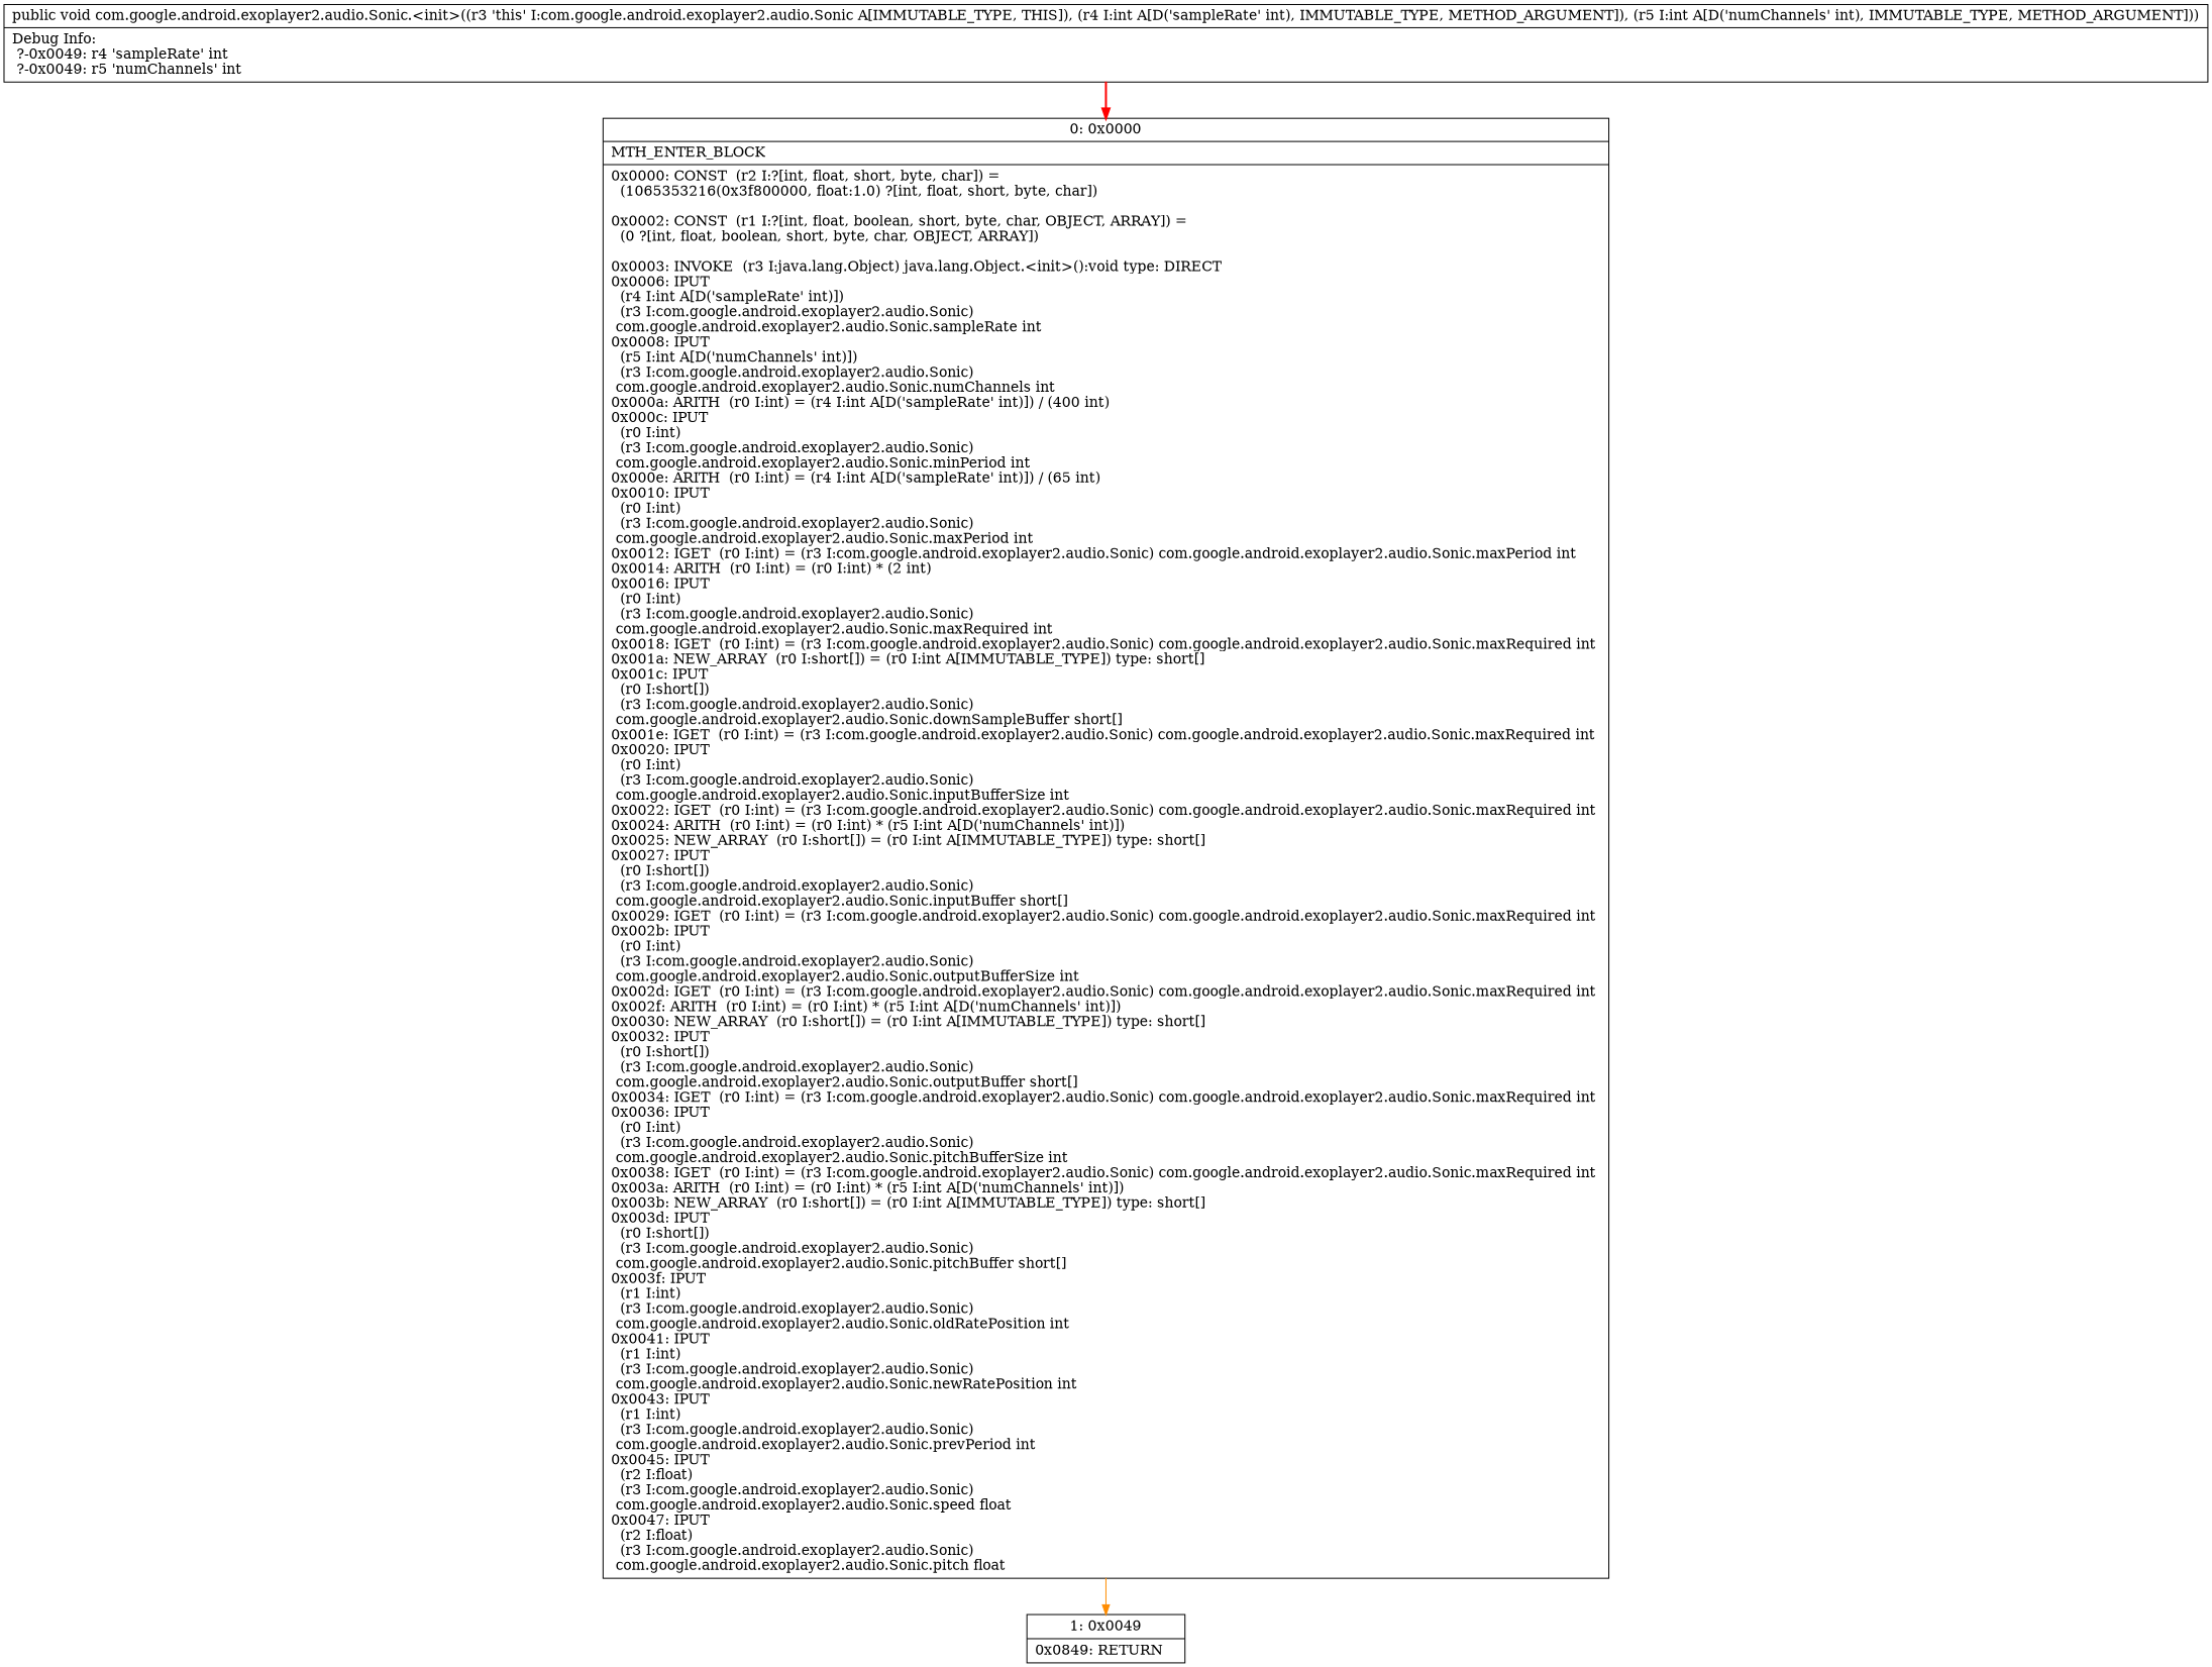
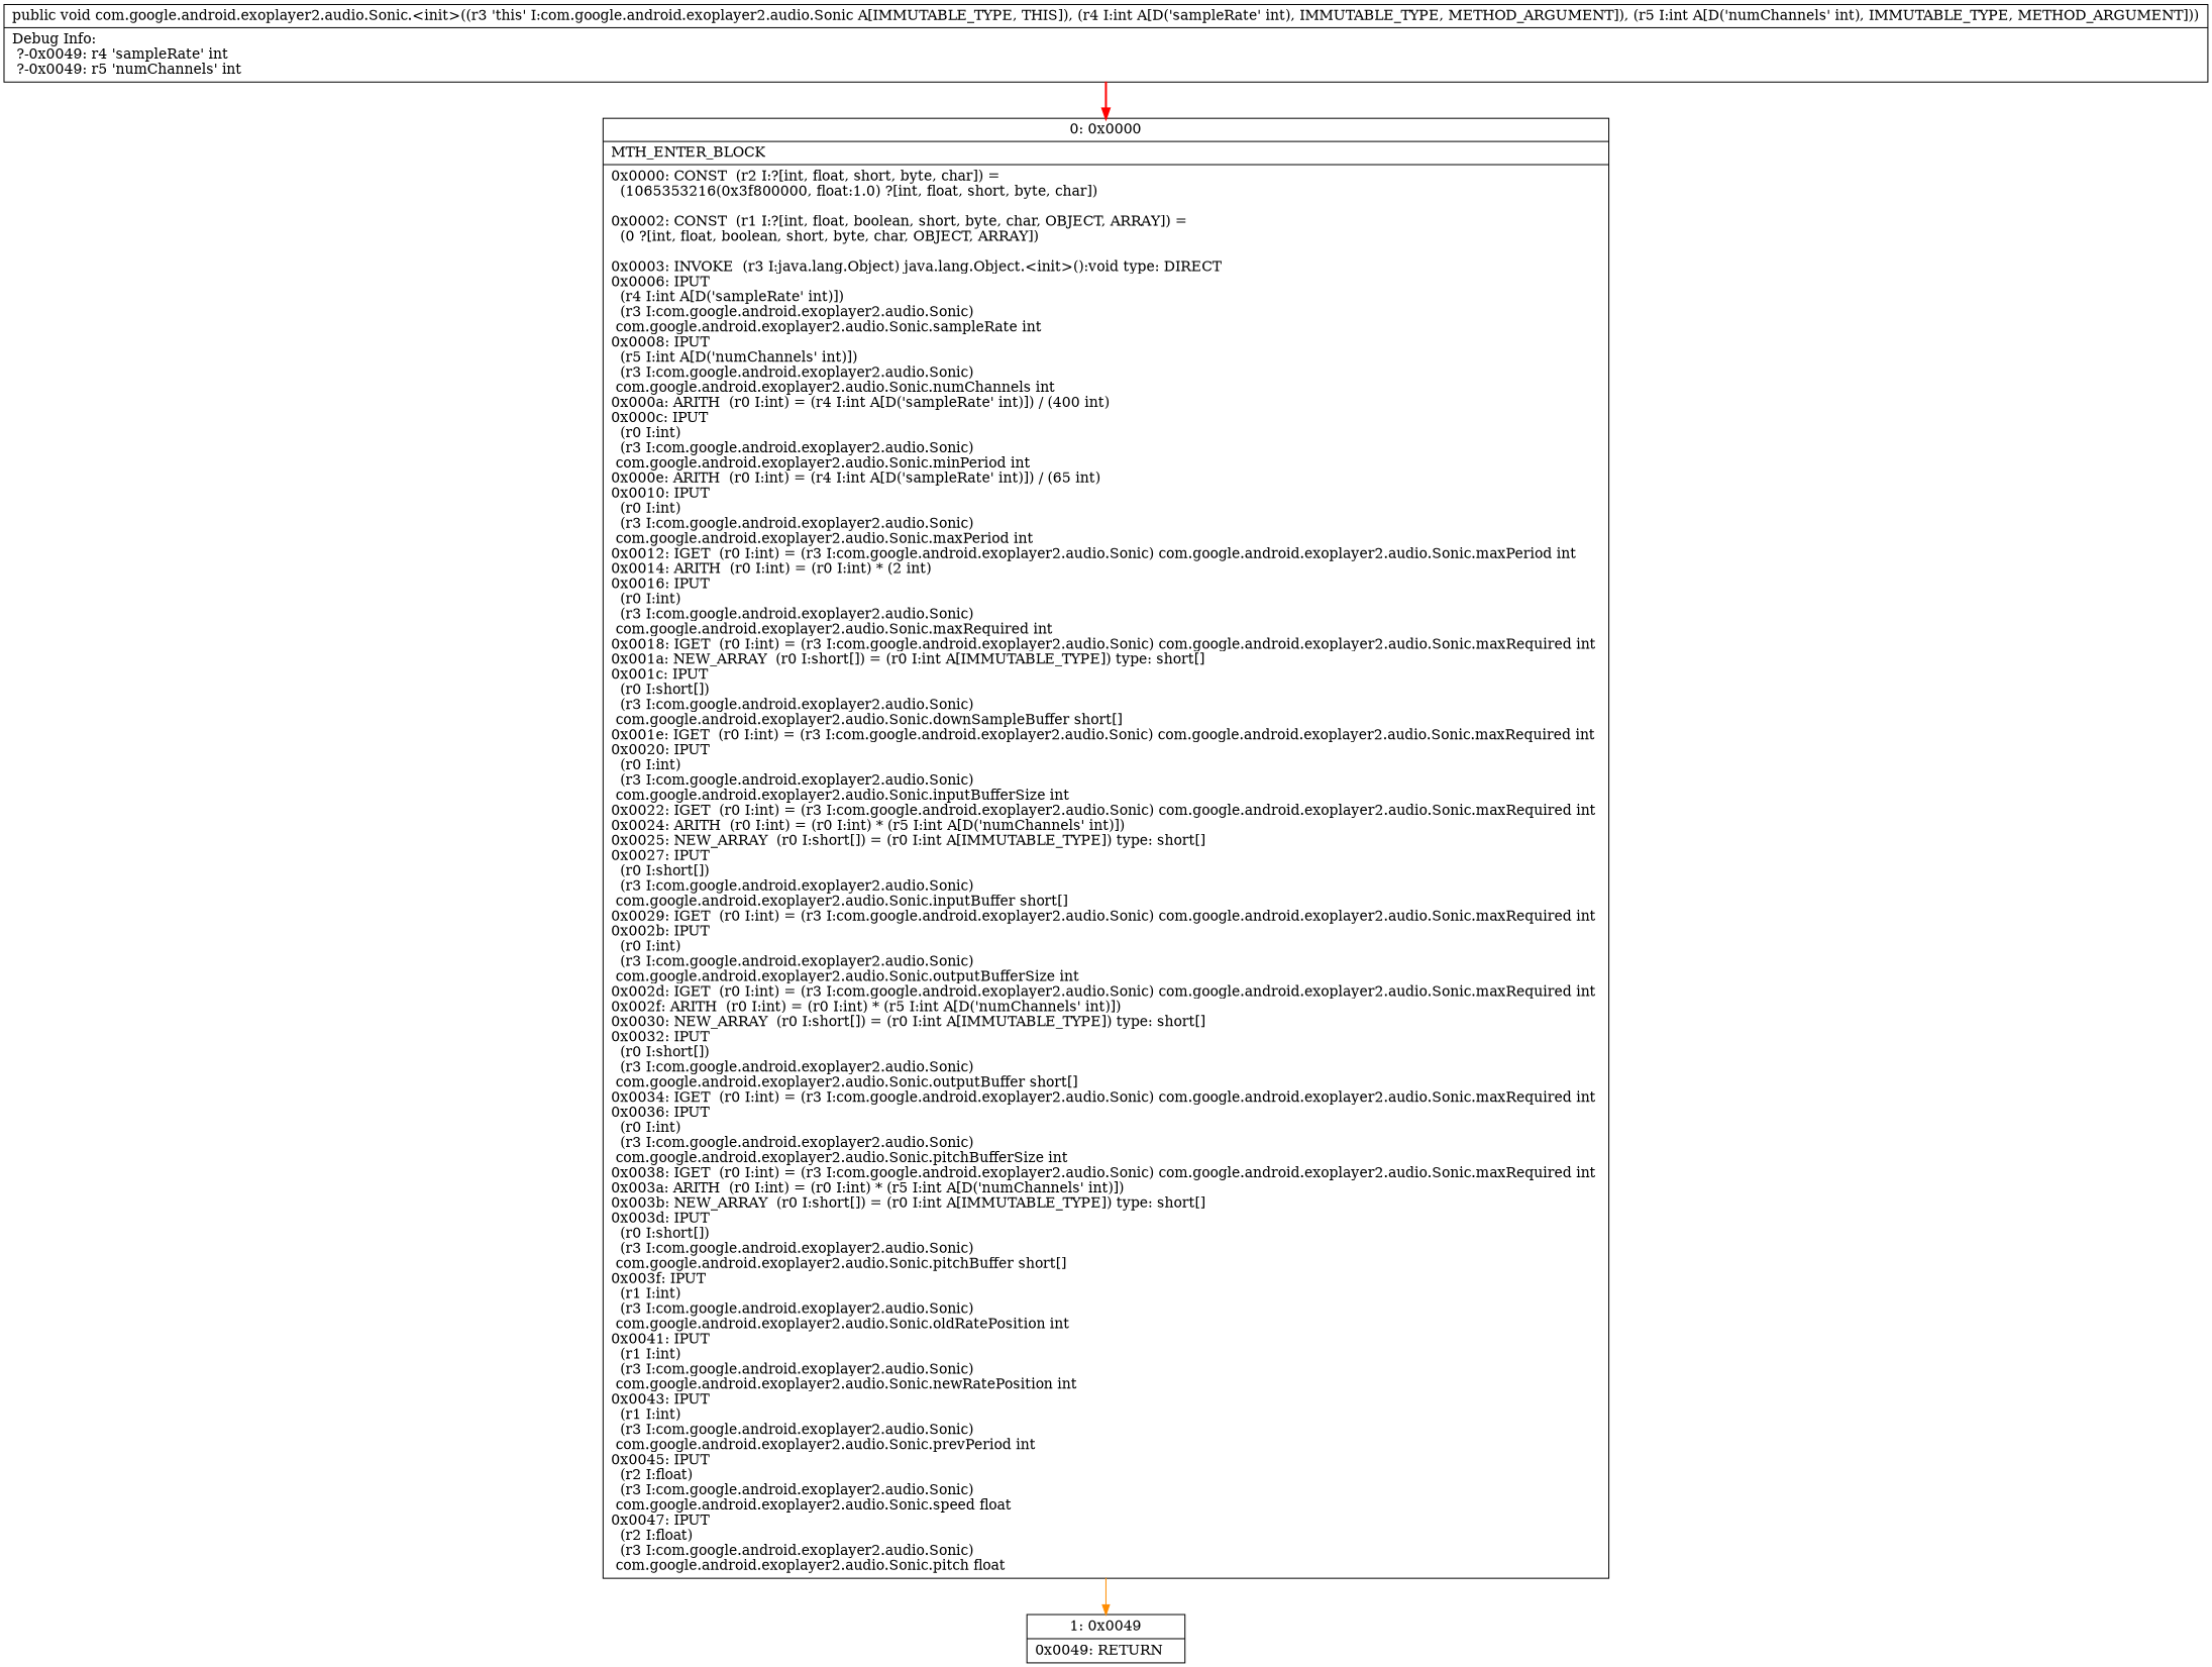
  digraph {
    node [shape=record]
    n1 [label="{0\:\ 0x0000|MTH_ENTER_BLOCK\l|0x0000: CONST  (r2 I:?[int, float, short, byte, char]) = \l  (1065353216(0x3f800000, float:1.0) ?[int, float, short, byte, char])\l \l0x0002: CONST  (r1 I:?[int, float, boolean, short, byte, char, OBJECT, ARRAY]) = \l  (0 ?[int, float, boolean, short, byte, char, OBJECT, ARRAY])\l \l0x0003: INVOKE  (r3 I:java.lang.Object) java.lang.Object.\<init\>():void type: DIRECT \l0x0006: IPUT  \l  (r4 I:int A[D('sampleRate' int)])\l  (r3 I:com.google.android.exoplayer2.audio.Sonic)\l com.google.android.exoplayer2.audio.Sonic.sampleRate int \l0x0008: IPUT  \l  (r5 I:int A[D('numChannels' int)])\l  (r3 I:com.google.android.exoplayer2.audio.Sonic)\l com.google.android.exoplayer2.audio.Sonic.numChannels int \l0x000a: ARITH  (r0 I:int) = (r4 I:int A[D('sampleRate' int)]) \/ (400 int) \l0x000c: IPUT  \l  (r0 I:int)\l  (r3 I:com.google.android.exoplayer2.audio.Sonic)\l com.google.android.exoplayer2.audio.Sonic.minPeriod int \l0x000e: ARITH  (r0 I:int) = (r4 I:int A[D('sampleRate' int)]) \/ (65 int) \l0x0010: IPUT  \l  (r0 I:int)\l  (r3 I:com.google.android.exoplayer2.audio.Sonic)\l com.google.android.exoplayer2.audio.Sonic.maxPeriod int \l0x0012: IGET  (r0 I:int) = (r3 I:com.google.android.exoplayer2.audio.Sonic) com.google.android.exoplayer2.audio.Sonic.maxPeriod int \l0x0014: ARITH  (r0 I:int) = (r0 I:int) * (2 int) \l0x0016: IPUT  \l  (r0 I:int)\l  (r3 I:com.google.android.exoplayer2.audio.Sonic)\l com.google.android.exoplayer2.audio.Sonic.maxRequired int \l0x0018: IGET  (r0 I:int) = (r3 I:com.google.android.exoplayer2.audio.Sonic) com.google.android.exoplayer2.audio.Sonic.maxRequired int \l0x001a: NEW_ARRAY  (r0 I:short[]) = (r0 I:int A[IMMUTABLE_TYPE]) type: short[] \l0x001c: IPUT  \l  (r0 I:short[])\l  (r3 I:com.google.android.exoplayer2.audio.Sonic)\l com.google.android.exoplayer2.audio.Sonic.downSampleBuffer short[] \l0x001e: IGET  (r0 I:int) = (r3 I:com.google.android.exoplayer2.audio.Sonic) com.google.android.exoplayer2.audio.Sonic.maxRequired int \l0x0020: IPUT  \l  (r0 I:int)\l  (r3 I:com.google.android.exoplayer2.audio.Sonic)\l com.google.android.exoplayer2.audio.Sonic.inputBufferSize int \l0x0022: IGET  (r0 I:int) = (r3 I:com.google.android.exoplayer2.audio.Sonic) com.google.android.exoplayer2.audio.Sonic.maxRequired int \l0x0024: ARITH  (r0 I:int) = (r0 I:int) * (r5 I:int A[D('numChannels' int)]) \l0x0025: NEW_ARRAY  (r0 I:short[]) = (r0 I:int A[IMMUTABLE_TYPE]) type: short[] \l0x0027: IPUT  \l  (r0 I:short[])\l  (r3 I:com.google.android.exoplayer2.audio.Sonic)\l com.google.android.exoplayer2.audio.Sonic.inputBuffer short[] \l0x0029: IGET  (r0 I:int) = (r3 I:com.google.android.exoplayer2.audio.Sonic) com.google.android.exoplayer2.audio.Sonic.maxRequired int \l0x002b: IPUT  \l  (r0 I:int)\l  (r3 I:com.google.android.exoplayer2.audio.Sonic)\l com.google.android.exoplayer2.audio.Sonic.outputBufferSize int \l0x002d: IGET  (r0 I:int) = (r3 I:com.google.android.exoplayer2.audio.Sonic) com.google.android.exoplayer2.audio.Sonic.maxRequired int \l0x002f: ARITH  (r0 I:int) = (r0 I:int) * (r5 I:int A[D('numChannels' int)]) \l0x0030: NEW_ARRAY  (r0 I:short[]) = (r0 I:int A[IMMUTABLE_TYPE]) type: short[] \l0x0032: IPUT  \l  (r0 I:short[])\l  (r3 I:com.google.android.exoplayer2.audio.Sonic)\l com.google.android.exoplayer2.audio.Sonic.outputBuffer short[] \l0x0034: IGET  (r0 I:int) = (r3 I:com.google.android.exoplayer2.audio.Sonic) com.google.android.exoplayer2.audio.Sonic.maxRequired int \l0x0036: IPUT  \l  (r0 I:int)\l  (r3 I:com.google.android.exoplayer2.audio.Sonic)\l com.google.android.exoplayer2.audio.Sonic.pitchBufferSize int \l0x0038: IGET  (r0 I:int) = (r3 I:com.google.android.exoplayer2.audio.Sonic) com.google.android.exoplayer2.audio.Sonic.maxRequired int \l0x003a: ARITH  (r0 I:int) = (r0 I:int) * (r5 I:int A[D('numChannels' int)]) \l0x003b: NEW_ARRAY  (r0 I:short[]) = (r0 I:int A[IMMUTABLE_TYPE]) type: short[] \l0x003d: IPUT  \l  (r0 I:short[])\l  (r3 I:com.google.android.exoplayer2.audio.Sonic)\l com.google.android.exoplayer2.audio.Sonic.pitchBuffer short[] \l0x003f: IPUT  \l  (r1 I:int)\l  (r3 I:com.google.android.exoplayer2.audio.Sonic)\l com.google.android.exoplayer2.audio.Sonic.oldRatePosition int \l0x0041: IPUT  \l  (r1 I:int)\l  (r3 I:com.google.android.exoplayer2.audio.Sonic)\l com.google.android.exoplayer2.audio.Sonic.newRatePosition int \l0x0043: IPUT  \l  (r1 I:int)\l  (r3 I:com.google.android.exoplayer2.audio.Sonic)\l com.google.android.exoplayer2.audio.Sonic.prevPeriod int \l0x0045: IPUT  \l  (r2 I:float)\l  (r3 I:com.google.android.exoplayer2.audio.Sonic)\l com.google.android.exoplayer2.audio.Sonic.speed float \l0x0047: IPUT  \l  (r2 I:float)\l  (r3 I:com.google.android.exoplayer2.audio.Sonic)\l com.google.android.exoplayer2.audio.Sonic.pitch float \l}"]
-   n2 [label="{1\:\ 0x0049|0x0849: RETURN   \l}"]
+   n2 [label="{1\:\ 0x0049|0x0049: RETURN   \l}"]
    n3 [label="{public void com.google.android.exoplayer2.audio.Sonic.\<init\>((r3 'this' I:com.google.android.exoplayer2.audio.Sonic A[IMMUTABLE_TYPE, THIS]), (r4 I:int A[D('sampleRate' int), IMMUTABLE_TYPE, METHOD_ARGUMENT]), (r5 I:int A[D('numChannels' int), IMMUTABLE_TYPE, METHOD_ARGUMENT]))  | Debug Info:\l  ?\-0x0049: r4 'sampleRate' int\l  ?\-0x0049: r5 'numChannels' int\l}"]
    n1 -> n2 [color=darkorange style=solid]
    n3 -> n1 [color=red style=bold]
  }
